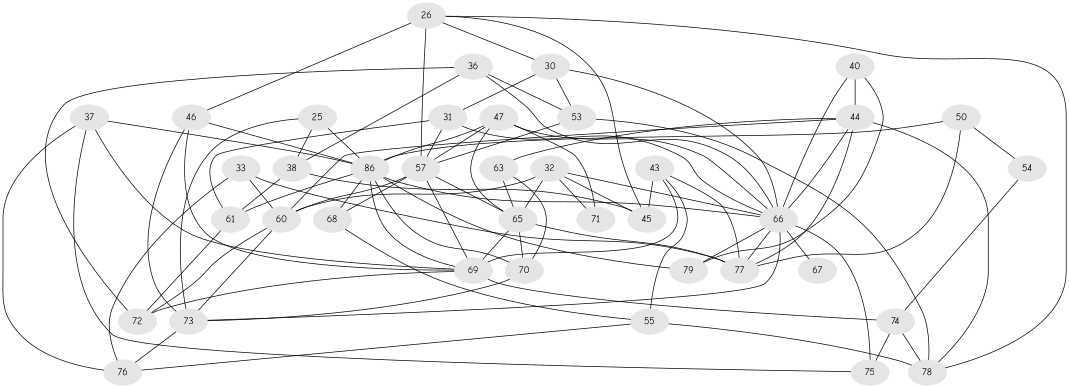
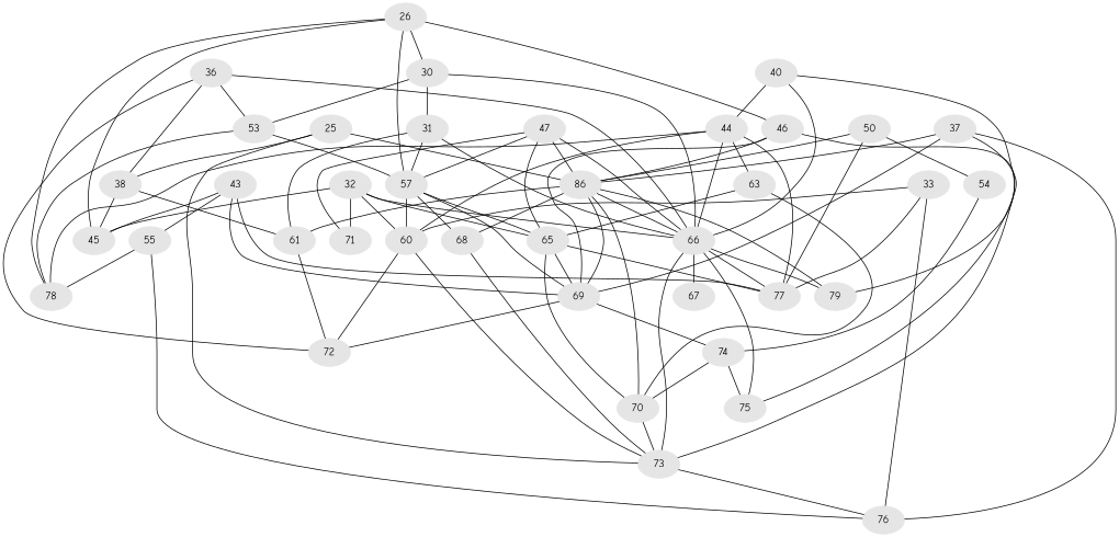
  graph {
    fontname="Comic Neue"
    node [color=gray90 fontname="Comic Neue" style=filled]
    edge [fontname="Comic Neue"]
    25
    38
    n3 [label=86 super="+9+34+11"]
    73 [super="+12"]
    45
    61
    66 [super="+17+62"]
    69 [super="+64"]
    79
    68
    70 [super="+42"]
    76
    26 [super="+5"]
    30
    46 [super="+29"]
    57 [super="+8+13+49"]
    78 [super="+48"]
    31
    53
    60 [super="+39"]
    65 [super="+3+58"]
    77 [super="+51+52"]
    75
    67 [super="+19"]
    72
    32 [super="+7"]
    71
    33
    36
    37
    74 [super="+6"]
    40 [super="+28"]
    44 [super="+27+24"]
    63
    43
    55
    47 [super="+20"]
    50 [super="+23"]
    54
    25 -- 38
    25 -- n3 [weight=2]
    25 -- 73
    38 -- 45
    38 -- 61
    n3 -- 61
    n3 -- 66
    n3 -- 69
    n3 -- 79
    n3 -- 68
    n3 -- 70 [weight=2]
    73 -- 76
    61 -- 72
    66 -- 73
    66 -- 79
    66 -- 77
    66 -- 75
    66 -- 67 [weight=4]
    69 -- 72
    69 -- 74 [weight=2]
-   68 -- 55
+   68 -- 73
    70 -- 73
    26 -- 45
    26 -- 30
    26 -- 46 [weight=2]
    26 -- 57
    26 -- 78
    30 -- 66
    30 -- 31
    30 -- 53
    46 -- n3
    46 -- 73 [weight=2]
    46 -- 69
    57 -- 69
    57 -- 68
    57 -- 60 [weight=3]
    57 -- 65
    31 -- 61
    31 -- 66
    31 -- 57
    53 -- 57
    53 -- 78
    60 -- 73
    60 -- 72
    65 -- 69 [weight=2]
    65 -- 70
    65 -- 77
    32 -- 45
    32 -- 66
    32 -- 60
    32 -- 65
    32 -- 71 [weight=2]
    33 -- 76
    33 -- 60
    33 -- 77
    36 -- 38
    36 -- 66
    36 -- 53
    36 -- 72
    37 -- n3
    37 -- 69
    37 -- 76
    37 -- 75
-   74 -- 78
+   74 -- 70
    74 -- 75 [weight=2]
    40 -- 66
    40 -- 79 [weight=2]
    40 -- 44 [weight=3]
    44 -- 66 [weight=2]
    44 -- 78
    44 -- 60
    44 -- 77 [weight=2]
    44 -- 63
    63 -- 70 [weight=2]
    63 -- 65
    43 -- 45
    43 -- 69
    43 -- 77
    43 -- 55
    55 -- 76
    55 -- 78 [weight=2]
    47 -- n3
    47 -- 66 [weight=2]
    47 -- 57
    47 -- 65
    47 -- 71
    50 -- n3 [weight=2]
    50 -- 77 [weight=2]
    50 -- 54 [weight=2]
    54 -- 74
  }
